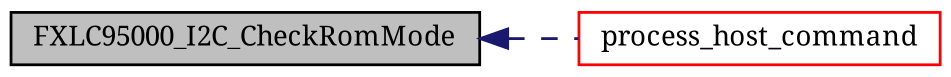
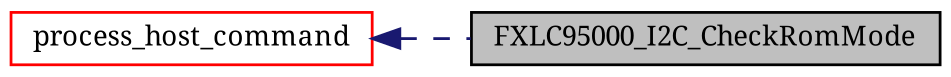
  digraph {
    rankdir=LR
    fontname="Noto Serif"
    node [fontname="Noto Serif" fontsize=10 shape=record style=filled]
    n1 [color=black fillcolor=grey75 fontcolor=black height=0.2 label=FXLC95000_I2C_CheckRomMode width=0.4]
    n2 [color=red fillcolor=white height=0.2 label=process_host_command width=0.4]
-   n1 -> n2 [color=midnightblue dir=back fontname="Noto Serif" fontsize=10 labelfontname=Helvetica labelfontsize=10 style=dashed]
+   n2 -> n1 [color=midnightblue dir=back fontname="Noto Serif" fontsize=10 labelfontname=Helvetica labelfontsize=10 style=dashed]
  }
